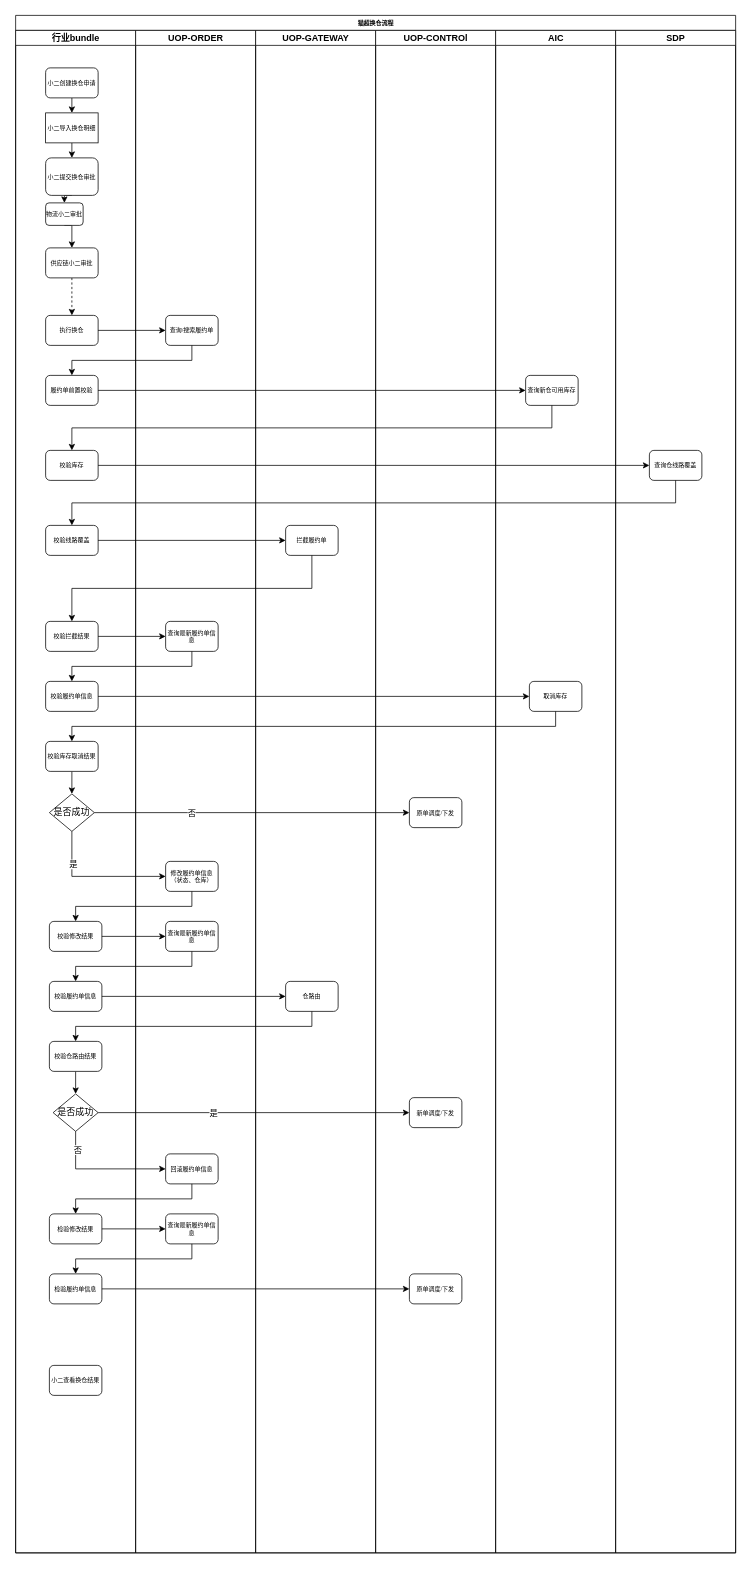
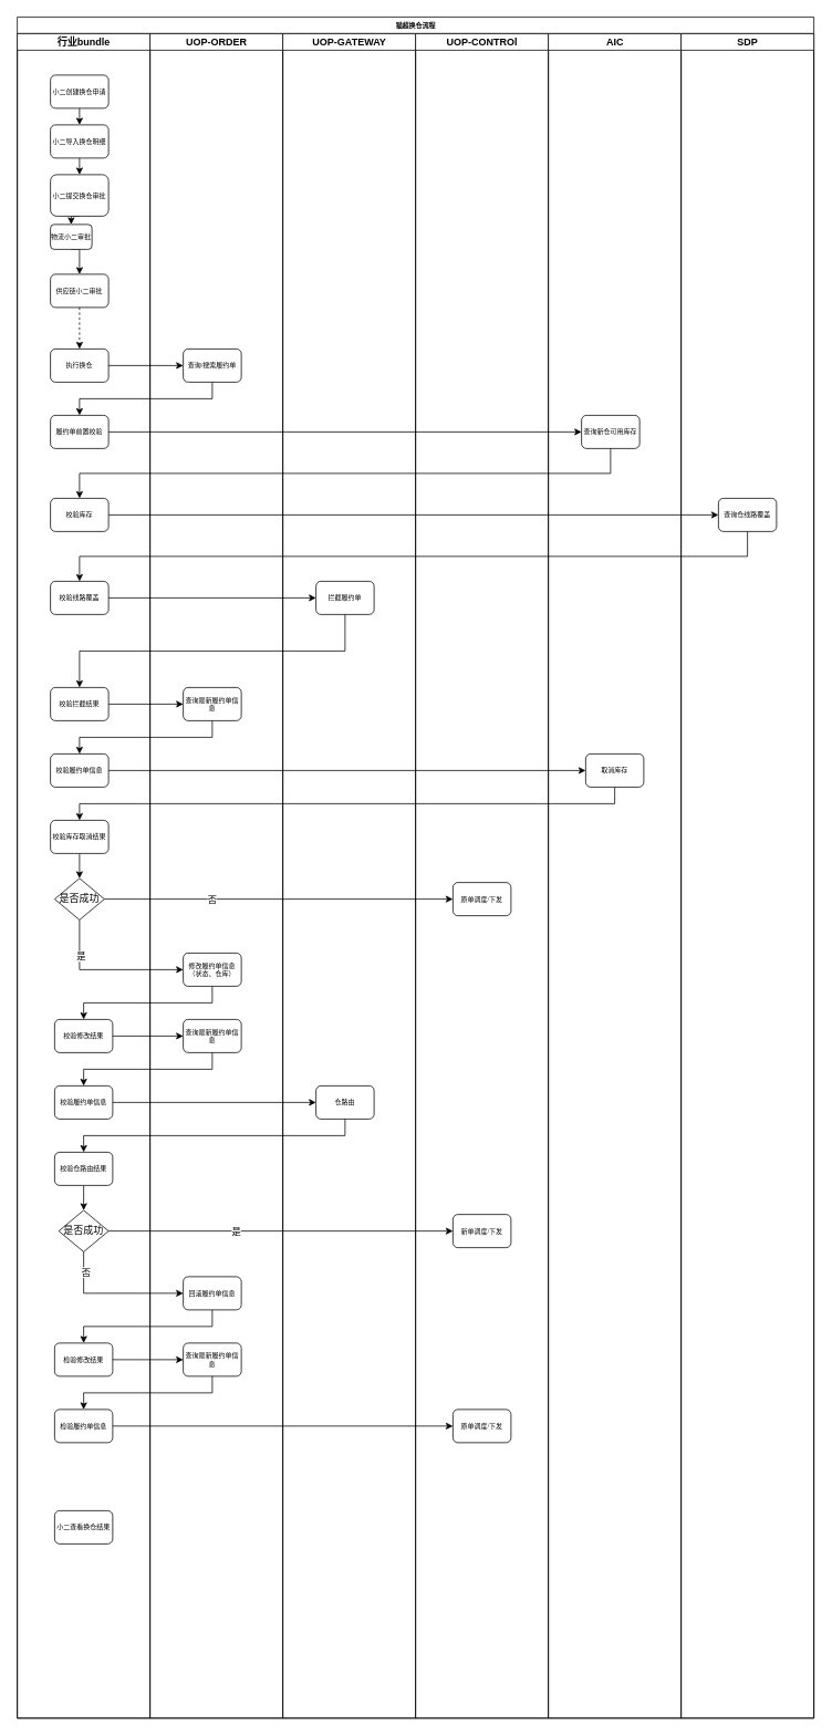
  <mxCell id="0" />
  <mxCell id="1" parent="0" />
  <mxCell id="2" value="猫超换仓流程" style="swimlane;html=1;childLayout=stackLayout;startSize=20;rounded=0;shadow=0;labelBackgroundColor=none;strokeWidth=1;fontFamily=Verdana;fontSize=8;align=center;" parent="1" vertex="1"><mxGeometry x="20" y="20" width="960" height="2050" as="geometry" /></mxCell>
  <mxCell id="3" value="行业bundle" style="swimlane;html=1;startSize=20;" parent="2" vertex="1"><mxGeometry y="20" width="160" height="2030" as="geometry" /></mxCell>
  <mxCell id="4" style="edgeStyle=orthogonalEdgeStyle;rounded=0;orthogonalLoop=1;jettySize=auto;html=1;exitX=0.5;exitY=1;exitDx=0;exitDy=0;entryX=0.5;entryY=0;entryDx=0;entryDy=0;" edge="1" parent="3" source="5" target="7"><mxGeometry relative="1" as="geometry" /></mxCell>
  <mxCell id="5" value="小二创建换仓申请" style="rounded=1;whiteSpace=wrap;html=1;shadow=0;labelBackgroundColor=none;strokeWidth=1;fontFamily=Verdana;fontSize=8;align=center;" parent="3" vertex="1"><mxGeometry x="40" y="50" width="70" height="40" as="geometry" /></mxCell>
  <mxCell id="6" style="edgeStyle=orthogonalEdgeStyle;rounded=0;orthogonalLoop=1;jettySize=auto;html=1;exitX=0.5;exitY=1;exitDx=0;exitDy=0;entryX=0.5;entryY=0;entryDx=0;entryDy=0;" edge="1" parent="3" source="7" target="9"><mxGeometry relative="1" as="geometry" /></mxCell>
- <mxCell id="7" value="小二导入换仓明细" style="whiteSpace=wrap;html=1;shadow=0;labelBackgroundColor=none;strokeWidth=1;fontFamily=Verdana;fontSize=8;align=center;rounded=0;" vertex="1" parent="3"><mxGeometry x="40" y="110" width="70" height="40" as="geometry" /></mxCell>
+ <mxCell id="7" value="小二导入换仓明细" style="rounded=1;whiteSpace=wrap;html=1;shadow=0;labelBackgroundColor=none;strokeWidth=1;fontFamily=Verdana;fontSize=8;align=center;" vertex="1" parent="3"><mxGeometry x="40" y="110" width="70" height="40" as="geometry" /></mxCell>
  <mxCell id="8" style="edgeStyle=orthogonalEdgeStyle;rounded=0;orthogonalLoop=1;jettySize=auto;html=1;exitX=0.5;exitY=1;exitDx=0;exitDy=0;entryX=0.5;entryY=0;entryDx=0;entryDy=0;" edge="1" parent="3" source="9" target="11"><mxGeometry relative="1" as="geometry" /></mxCell>
  <mxCell id="9" value="小二提交换仓审批" style="rounded=1;whiteSpace=wrap;html=1;shadow=0;labelBackgroundColor=none;strokeWidth=1;fontFamily=Verdana;fontSize=8;align=center;" vertex="1" parent="3"><mxGeometry x="40" y="170" width="70" height="50" as="geometry" /></mxCell>
  <mxCell id="10" style="edgeStyle=orthogonalEdgeStyle;rounded=0;orthogonalLoop=1;jettySize=auto;html=1;exitX=0.5;exitY=1;exitDx=0;exitDy=0;entryX=0.5;entryY=0;entryDx=0;entryDy=0;" edge="1" parent="3" source="11" target="13"><mxGeometry relative="1" as="geometry" /></mxCell>
  <mxCell id="11" value="物流小二审批" style="rounded=1;whiteSpace=wrap;html=1;shadow=0;labelBackgroundColor=none;strokeWidth=1;fontFamily=Verdana;fontSize=8;align=center;" vertex="1" parent="3"><mxGeometry x="40" y="230" width="50" height="30" as="geometry" /></mxCell>
  <mxCell id="12" style="edgeStyle=orthogonalEdgeStyle;rounded=0;orthogonalLoop=1;jettySize=auto;html=1;exitX=0.5;exitY=1;exitDx=0;exitDy=0;entryX=0.5;entryY=0;entryDx=0;entryDy=0;dashed=1;" edge="1" parent="3" source="13" target="14"><mxGeometry relative="1" as="geometry" /></mxCell>
  <mxCell id="13" value="供应链小二审批" style="rounded=1;whiteSpace=wrap;html=1;shadow=0;labelBackgroundColor=none;strokeWidth=1;fontFamily=Verdana;fontSize=8;align=center;" vertex="1" parent="3"><mxGeometry x="40" y="290" width="70" height="40" as="geometry" /></mxCell>
  <mxCell id="14" value="执行换仓" style="rounded=1;whiteSpace=wrap;html=1;shadow=0;labelBackgroundColor=none;strokeWidth=1;fontFamily=Verdana;fontSize=8;align=center;" vertex="1" parent="3"><mxGeometry x="40" y="380" width="70" height="40" as="geometry" /></mxCell>
  <mxCell id="15" value="履约单前置校验" style="rounded=1;whiteSpace=wrap;html=1;shadow=0;labelBackgroundColor=none;strokeWidth=1;fontFamily=Verdana;fontSize=8;align=center;" vertex="1" parent="3"><mxGeometry x="40" y="460" width="70" height="40" as="geometry" /></mxCell>
  <mxCell id="16" value="校验拦截结果" style="rounded=1;whiteSpace=wrap;html=1;shadow=0;labelBackgroundColor=none;strokeWidth=1;fontFamily=Verdana;fontSize=8;align=center;" vertex="1" parent="3"><mxGeometry x="40" y="788" width="70" height="40" as="geometry" /></mxCell>
  <mxCell id="17" value="校验履约单信息" style="rounded=1;whiteSpace=wrap;html=1;shadow=0;labelBackgroundColor=none;strokeWidth=1;fontFamily=Verdana;fontSize=8;align=center;" vertex="1" parent="3"><mxGeometry x="40" y="868" width="70" height="40" as="geometry" /></mxCell>
  <mxCell id="18" style="edgeStyle=orthogonalEdgeStyle;rounded=0;orthogonalLoop=1;jettySize=auto;html=1;exitX=0.5;exitY=1;exitDx=0;exitDy=0;entryX=0.5;entryY=0;entryDx=0;entryDy=0;" edge="1" parent="3" source="19" target="20"><mxGeometry relative="1" as="geometry" /></mxCell>
  <mxCell id="19" value="校验库存取消结果" style="rounded=1;whiteSpace=wrap;html=1;shadow=0;labelBackgroundColor=none;strokeWidth=1;fontFamily=Verdana;fontSize=8;align=center;" vertex="1" parent="3"><mxGeometry x="40" y="948" width="70" height="40" as="geometry" /></mxCell>
  <mxCell id="20" value="是否成功" style="rhombus;whiteSpace=wrap;html=1;" vertex="1" parent="3"><mxGeometry x="45" y="1018" width="60" height="50" as="geometry" /></mxCell>
  <mxCell id="21" value="校验修改结果" style="rounded=1;whiteSpace=wrap;html=1;shadow=0;labelBackgroundColor=none;strokeWidth=1;fontFamily=Verdana;fontSize=8;align=center;" vertex="1" parent="3"><mxGeometry x="45" y="1188" width="70" height="40" as="geometry" /></mxCell>
  <mxCell id="22" value="校验履约单信息" style="rounded=1;whiteSpace=wrap;html=1;shadow=0;labelBackgroundColor=none;strokeWidth=1;fontFamily=Verdana;fontSize=8;align=center;" vertex="1" parent="3"><mxGeometry x="45" y="1268" width="70" height="40" as="geometry" /></mxCell>
  <mxCell id="23" style="edgeStyle=orthogonalEdgeStyle;rounded=0;orthogonalLoop=1;jettySize=auto;html=1;exitX=0.5;exitY=1;exitDx=0;exitDy=0;entryX=0.5;entryY=0;entryDx=0;entryDy=0;" edge="1" parent="3" source="24" target="25"><mxGeometry relative="1" as="geometry" /></mxCell>
  <mxCell id="24" value="校验仓路由结果" style="rounded=1;whiteSpace=wrap;html=1;shadow=0;labelBackgroundColor=none;strokeWidth=1;fontFamily=Verdana;fontSize=8;align=center;" vertex="1" parent="3"><mxGeometry x="45" y="1348" width="70" height="40" as="geometry" /></mxCell>
  <mxCell id="25" value="是否成功" style="rhombus;whiteSpace=wrap;html=1;" vertex="1" parent="3"><mxGeometry x="50" y="1418" width="60" height="50" as="geometry" /></mxCell>
  <mxCell id="26" value="检验修改结果" style="rounded=1;whiteSpace=wrap;html=1;shadow=0;labelBackgroundColor=none;strokeWidth=1;fontFamily=Verdana;fontSize=8;align=center;" vertex="1" parent="3"><mxGeometry x="45" y="1578" width="70" height="40" as="geometry" /></mxCell>
  <mxCell id="27" value="检验履约单信息" style="rounded=1;whiteSpace=wrap;html=1;shadow=0;labelBackgroundColor=none;strokeWidth=1;fontFamily=Verdana;fontSize=8;align=center;" vertex="1" parent="3"><mxGeometry x="45" y="1658" width="70" height="40" as="geometry" /></mxCell>
  <mxCell id="28" value="校验库存" style="rounded=1;whiteSpace=wrap;html=1;shadow=0;labelBackgroundColor=none;strokeWidth=1;fontFamily=Verdana;fontSize=8;align=center;" vertex="1" parent="3"><mxGeometry x="40" y="560" width="70" height="40" as="geometry" /></mxCell>
  <mxCell id="29" value="校验线路覆盖" style="rounded=1;whiteSpace=wrap;html=1;shadow=0;labelBackgroundColor=none;strokeWidth=1;fontFamily=Verdana;fontSize=8;align=center;" vertex="1" parent="3"><mxGeometry x="40" y="660" width="70" height="40" as="geometry" /></mxCell>
  <mxCell id="30" value="小二查看换仓结果" style="rounded=1;whiteSpace=wrap;html=1;shadow=0;labelBackgroundColor=none;strokeWidth=1;fontFamily=Verdana;fontSize=8;align=center;" vertex="1" parent="3"><mxGeometry x="45" y="1780" width="70" height="40" as="geometry" /></mxCell>
  <mxCell id="31" style="edgeStyle=orthogonalEdgeStyle;rounded=1;html=1;labelBackgroundColor=none;startArrow=none;startFill=0;startSize=5;endArrow=classicThin;endFill=1;endSize=5;jettySize=auto;orthogonalLoop=1;strokeWidth=1;fontFamily=Verdana;fontSize=8" parent="2" edge="1"><mxGeometry relative="1" as="geometry"><mxPoint x="770" y="690" as="sourcePoint" /></mxGeometry></mxCell>
  <mxCell id="32" style="edgeStyle=orthogonalEdgeStyle;rounded=1;html=1;labelBackgroundColor=none;startArrow=none;startFill=0;startSize=5;endArrow=classicThin;endFill=1;endSize=5;jettySize=auto;orthogonalLoop=1;strokeColor=#000000;strokeWidth=1;fontFamily=Verdana;fontSize=8;fontColor=#000000;" parent="2" edge="1"><mxGeometry relative="1" as="geometry"><mxPoint x="670" y="610" as="sourcePoint" /></mxGeometry></mxCell>
  <mxCell id="33" style="edgeStyle=orthogonalEdgeStyle;rounded=1;html=1;labelBackgroundColor=none;startArrow=none;startFill=0;startSize=5;endArrow=classicThin;endFill=1;endSize=5;jettySize=auto;orthogonalLoop=1;strokeWidth=1;fontFamily=Verdana;fontSize=8" parent="2" edge="1"><mxGeometry relative="1" as="geometry"><mxPoint x="510" y="610" as="targetPoint" /></mxGeometry></mxCell>
  <mxCell id="34" value="UOP-ORDER" style="swimlane;html=1;startSize=20;" parent="2" vertex="1"><mxGeometry x="160" y="20" width="160" height="2030" as="geometry" /></mxCell>
  <mxCell id="35" value="查询/搜索履约单" style="rounded=1;whiteSpace=wrap;html=1;shadow=0;labelBackgroundColor=none;strokeWidth=1;fontFamily=Verdana;fontSize=8;align=center;" vertex="1" parent="34"><mxGeometry x="40" y="380" width="70" height="40" as="geometry" /></mxCell>
  <mxCell id="36" value="查询最新履约单信息" style="rounded=1;whiteSpace=wrap;html=1;shadow=0;labelBackgroundColor=none;strokeWidth=1;fontFamily=Verdana;fontSize=8;align=center;" vertex="1" parent="34"><mxGeometry x="40" y="788" width="70" height="40" as="geometry" /></mxCell>
  <mxCell id="37" value="修改履约单信息（状态、仓库）" style="rounded=1;whiteSpace=wrap;html=1;shadow=0;labelBackgroundColor=none;strokeWidth=1;fontFamily=Verdana;fontSize=8;align=center;" vertex="1" parent="34"><mxGeometry x="40" y="1108" width="70" height="40" as="geometry" /></mxCell>
  <mxCell id="38" value="&lt;span style=&quot;&quot;&gt;查询最新履约单信息&lt;/span&gt;" style="rounded=1;whiteSpace=wrap;html=1;shadow=0;labelBackgroundColor=none;strokeWidth=1;fontFamily=Verdana;fontSize=8;align=center;" vertex="1" parent="34"><mxGeometry x="40" y="1188" width="70" height="40" as="geometry" /></mxCell>
  <mxCell id="39" value="回滚履约单信息" style="rounded=1;whiteSpace=wrap;html=1;shadow=0;labelBackgroundColor=none;strokeWidth=1;fontFamily=Verdana;fontSize=8;align=center;" vertex="1" parent="34"><mxGeometry x="40" y="1498" width="70" height="40" as="geometry" /></mxCell>
  <mxCell id="40" value="&lt;span style=&quot;&quot;&gt;查询最新履约单信息&lt;/span&gt;" style="rounded=1;whiteSpace=wrap;html=1;shadow=0;labelBackgroundColor=none;strokeWidth=1;fontFamily=Verdana;fontSize=8;align=center;" vertex="1" parent="34"><mxGeometry x="40" y="1578" width="70" height="40" as="geometry" /></mxCell>
  <mxCell id="41" value="UOP-GATEWAY" style="swimlane;html=1;startSize=20;" parent="2" vertex="1"><mxGeometry x="320" y="20" width="160" height="2030" as="geometry" /></mxCell>
  <mxCell id="42" value="拦截履约单" style="rounded=1;whiteSpace=wrap;html=1;shadow=0;labelBackgroundColor=none;strokeWidth=1;fontFamily=Verdana;fontSize=8;align=center;" vertex="1" parent="41"><mxGeometry x="40" y="660" width="70" height="40" as="geometry" /></mxCell>
  <mxCell id="43" value="仓路由" style="rounded=1;whiteSpace=wrap;html=1;shadow=0;labelBackgroundColor=none;strokeWidth=1;fontFamily=Verdana;fontSize=8;align=center;" vertex="1" parent="41"><mxGeometry x="40" y="1268" width="70" height="40" as="geometry" /></mxCell>
  <mxCell id="44" value="UOP-CONTROl" style="swimlane;html=1;startSize=20;" parent="2" vertex="1"><mxGeometry x="480" y="20" width="160" height="2030" as="geometry" /></mxCell>
  <mxCell id="45" value="原单调度/下发" style="rounded=1;whiteSpace=wrap;html=1;shadow=0;labelBackgroundColor=none;strokeWidth=1;fontFamily=Verdana;fontSize=8;align=center;" vertex="1" parent="44"><mxGeometry x="45" y="1023" width="70" height="40" as="geometry" /></mxCell>
  <mxCell id="46" value="新单调度/下发" style="rounded=1;whiteSpace=wrap;html=1;shadow=0;labelBackgroundColor=none;strokeWidth=1;fontFamily=Verdana;fontSize=8;align=center;" vertex="1" parent="44"><mxGeometry x="45" y="1423" width="70" height="40" as="geometry" /></mxCell>
  <mxCell id="47" value="原单调度/下发" style="rounded=1;whiteSpace=wrap;html=1;shadow=0;labelBackgroundColor=none;strokeWidth=1;fontFamily=Verdana;fontSize=8;align=center;" vertex="1" parent="44"><mxGeometry x="45" y="1658" width="70" height="40" as="geometry" /></mxCell>
  <mxCell id="48" value="AIC" style="swimlane;html=1;startSize=20;" parent="2" vertex="1"><mxGeometry x="640" y="20" width="160" height="2030" as="geometry" /></mxCell>
  <mxCell id="49" style="edgeStyle=orthogonalEdgeStyle;rounded=1;html=1;labelBackgroundColor=none;startArrow=none;startFill=0;startSize=5;endArrow=classicThin;endFill=1;endSize=5;jettySize=auto;orthogonalLoop=1;strokeWidth=1;fontFamily=Verdana;fontSize=8" parent="48" edge="1"><mxGeometry relative="1" as="geometry"><mxPoint x="80" y="460" as="sourcePoint" /></mxGeometry></mxCell>
  <mxCell id="50" value="取消库存" style="rounded=1;whiteSpace=wrap;html=1;shadow=0;labelBackgroundColor=none;strokeWidth=1;fontFamily=Verdana;fontSize=8;align=center;" vertex="1" parent="48"><mxGeometry x="45" y="868" width="70" height="40" as="geometry" /></mxCell>
  <mxCell id="51" value="查询新仓可用库存" style="rounded=1;whiteSpace=wrap;html=1;shadow=0;labelBackgroundColor=none;strokeWidth=1;fontFamily=Verdana;fontSize=8;align=center;" vertex="1" parent="48"><mxGeometry x="40" y="460" width="70" height="40" as="geometry" /></mxCell>
  <mxCell id="52" value="SDP" style="swimlane;html=1;startSize=20;" parent="2" vertex="1"><mxGeometry x="800" y="20" width="160" height="2030" as="geometry"><mxRectangle x="800" y="20" width="50" height="2030" as="alternateBounds" /></mxGeometry></mxCell>
  <mxCell id="53" value="查询仓线路覆盖" style="rounded=1;whiteSpace=wrap;html=1;shadow=0;labelBackgroundColor=none;strokeWidth=1;fontFamily=Verdana;fontSize=8;align=center;" vertex="1" parent="52"><mxGeometry x="45" y="560" width="70" height="40" as="geometry" /></mxCell>
  <mxCell id="54" style="edgeStyle=orthogonalEdgeStyle;rounded=0;orthogonalLoop=1;jettySize=auto;html=1;exitX=1;exitY=0.5;exitDx=0;exitDy=0;entryX=0;entryY=0.5;entryDx=0;entryDy=0;" edge="1" parent="2" source="14" target="35"><mxGeometry relative="1" as="geometry" /></mxCell>
  <mxCell id="55" style="edgeStyle=orthogonalEdgeStyle;rounded=0;orthogonalLoop=1;jettySize=auto;html=1;exitX=0.5;exitY=1;exitDx=0;exitDy=0;entryX=0.5;entryY=0;entryDx=0;entryDy=0;" edge="1" parent="2" source="35" target="15"><mxGeometry relative="1" as="geometry" /></mxCell>
  <mxCell id="56" style="edgeStyle=orthogonalEdgeStyle;rounded=0;orthogonalLoop=1;jettySize=auto;html=1;exitX=0.5;exitY=1;exitDx=0;exitDy=0;entryX=0.5;entryY=0;entryDx=0;entryDy=0;" edge="1" parent="2" source="42" target="16"><mxGeometry relative="1" as="geometry" /></mxCell>
  <mxCell id="57" style="edgeStyle=orthogonalEdgeStyle;rounded=0;orthogonalLoop=1;jettySize=auto;html=1;exitX=1;exitY=0.5;exitDx=0;exitDy=0;entryX=0;entryY=0.5;entryDx=0;entryDy=0;" edge="1" parent="2" source="16" target="36"><mxGeometry relative="1" as="geometry" /></mxCell>
  <mxCell id="58" style="edgeStyle=orthogonalEdgeStyle;rounded=0;orthogonalLoop=1;jettySize=auto;html=1;exitX=0.5;exitY=1;exitDx=0;exitDy=0;entryX=0.5;entryY=0;entryDx=0;entryDy=0;" edge="1" parent="2" source="36" target="17"><mxGeometry relative="1" as="geometry" /></mxCell>
  <mxCell id="59" style="edgeStyle=orthogonalEdgeStyle;rounded=0;orthogonalLoop=1;jettySize=auto;html=1;exitX=1;exitY=0.5;exitDx=0;exitDy=0;entryX=0;entryY=0.5;entryDx=0;entryDy=0;" edge="1" parent="2" source="17" target="50"><mxGeometry relative="1" as="geometry" /></mxCell>
  <mxCell id="60" style="edgeStyle=orthogonalEdgeStyle;rounded=0;orthogonalLoop=1;jettySize=auto;html=1;exitX=0.5;exitY=1;exitDx=0;exitDy=0;" edge="1" parent="2" source="50" target="19"><mxGeometry relative="1" as="geometry" /></mxCell>
  <mxCell id="61" style="edgeStyle=orthogonalEdgeStyle;rounded=0;orthogonalLoop=1;jettySize=auto;html=1;exitX=1;exitY=0.5;exitDx=0;exitDy=0;entryX=0;entryY=0.5;entryDx=0;entryDy=0;" edge="1" parent="2" source="20" target="45"><mxGeometry relative="1" as="geometry" /></mxCell>
  <mxCell id="62" value="否" style="edgeLabel;html=1;align=center;verticalAlign=middle;resizable=0;points=[];" vertex="1" connectable="0" parent="61"><mxGeometry x="-0.384" y="1" relative="1" as="geometry"><mxPoint y="1" as="offset" /></mxGeometry></mxCell>
  <mxCell id="63" style="edgeStyle=orthogonalEdgeStyle;rounded=0;orthogonalLoop=1;jettySize=auto;html=1;exitX=0.5;exitY=1;exitDx=0;exitDy=0;entryX=0;entryY=0.5;entryDx=0;entryDy=0;" edge="1" parent="2" source="20" target="37"><mxGeometry relative="1" as="geometry" /></mxCell>
  <mxCell id="64" value="是" style="edgeLabel;html=1;align=center;verticalAlign=middle;resizable=0;points=[];" vertex="1" connectable="0" parent="63"><mxGeometry x="-0.53" y="1" relative="1" as="geometry"><mxPoint as="offset" /></mxGeometry></mxCell>
  <mxCell id="65" style="edgeStyle=orthogonalEdgeStyle;rounded=0;orthogonalLoop=1;jettySize=auto;html=1;exitX=0.5;exitY=1;exitDx=0;exitDy=0;entryX=0.5;entryY=0;entryDx=0;entryDy=0;" edge="1" parent="2" source="37" target="21"><mxGeometry relative="1" as="geometry" /></mxCell>
  <mxCell id="66" style="edgeStyle=orthogonalEdgeStyle;rounded=0;orthogonalLoop=1;jettySize=auto;html=1;exitX=1;exitY=0.5;exitDx=0;exitDy=0;entryX=0;entryY=0.5;entryDx=0;entryDy=0;" edge="1" parent="2" source="21" target="38"><mxGeometry relative="1" as="geometry" /></mxCell>
  <mxCell id="67" style="edgeStyle=orthogonalEdgeStyle;rounded=0;orthogonalLoop=1;jettySize=auto;html=1;exitX=0.5;exitY=1;exitDx=0;exitDy=0;entryX=0.5;entryY=0;entryDx=0;entryDy=0;" edge="1" parent="2" source="38" target="22"><mxGeometry relative="1" as="geometry" /></mxCell>
  <mxCell id="68" style="edgeStyle=orthogonalEdgeStyle;rounded=0;orthogonalLoop=1;jettySize=auto;html=1;exitX=1;exitY=0.5;exitDx=0;exitDy=0;entryX=0;entryY=0.5;entryDx=0;entryDy=0;" edge="1" parent="2" source="22" target="43"><mxGeometry relative="1" as="geometry" /></mxCell>
  <mxCell id="69" style="edgeStyle=orthogonalEdgeStyle;rounded=0;orthogonalLoop=1;jettySize=auto;html=1;exitX=0.5;exitY=1;exitDx=0;exitDy=0;entryX=0.5;entryY=0;entryDx=0;entryDy=0;" edge="1" parent="2" source="43" target="24"><mxGeometry relative="1" as="geometry" /></mxCell>
  <mxCell id="70" style="edgeStyle=orthogonalEdgeStyle;rounded=0;orthogonalLoop=1;jettySize=auto;html=1;exitX=1;exitY=0.5;exitDx=0;exitDy=0;entryX=0;entryY=0.5;entryDx=0;entryDy=0;" edge="1" parent="2" source="25" target="46"><mxGeometry relative="1" as="geometry" /></mxCell>
  <mxCell id="71" value="是" style="edgeLabel;html=1;align=center;verticalAlign=middle;resizable=0;points=[];" vertex="1" connectable="0" parent="70"><mxGeometry x="-0.263" relative="1" as="geometry"><mxPoint as="offset" /></mxGeometry></mxCell>
  <mxCell id="72" style="edgeStyle=orthogonalEdgeStyle;rounded=0;orthogonalLoop=1;jettySize=auto;html=1;exitX=0.5;exitY=1;exitDx=0;exitDy=0;entryX=0;entryY=0.5;entryDx=0;entryDy=0;" edge="1" parent="2" source="25" target="39"><mxGeometry relative="1" as="geometry" /></mxCell>
  <mxCell id="73" value="否" style="edgeLabel;html=1;align=center;verticalAlign=middle;resizable=0;points=[];" vertex="1" connectable="0" parent="72"><mxGeometry x="-0.735" y="2" relative="1" as="geometry"><mxPoint y="1" as="offset" /></mxGeometry></mxCell>
  <mxCell id="74" style="edgeStyle=orthogonalEdgeStyle;rounded=0;orthogonalLoop=1;jettySize=auto;html=1;exitX=0.5;exitY=1;exitDx=0;exitDy=0;entryX=0.5;entryY=0;entryDx=0;entryDy=0;" edge="1" parent="2" source="39" target="26"><mxGeometry relative="1" as="geometry" /></mxCell>
  <mxCell id="75" style="edgeStyle=orthogonalEdgeStyle;rounded=0;orthogonalLoop=1;jettySize=auto;html=1;exitX=1;exitY=0.5;exitDx=0;exitDy=0;entryX=0;entryY=0.5;entryDx=0;entryDy=0;" edge="1" parent="2" source="26" target="40"><mxGeometry relative="1" as="geometry" /></mxCell>
  <mxCell id="76" style="edgeStyle=orthogonalEdgeStyle;rounded=0;orthogonalLoop=1;jettySize=auto;html=1;exitX=0.5;exitY=1;exitDx=0;exitDy=0;entryX=0.5;entryY=0;entryDx=0;entryDy=0;" edge="1" parent="2" source="40" target="27"><mxGeometry relative="1" as="geometry" /></mxCell>
  <mxCell id="77" style="edgeStyle=orthogonalEdgeStyle;rounded=0;orthogonalLoop=1;jettySize=auto;html=1;exitX=1;exitY=0.5;exitDx=0;exitDy=0;entryX=0;entryY=0.5;entryDx=0;entryDy=0;" edge="1" parent="2" source="27" target="47"><mxGeometry relative="1" as="geometry" /></mxCell>
  <mxCell id="78" style="edgeStyle=orthogonalEdgeStyle;rounded=0;orthogonalLoop=1;jettySize=auto;html=1;exitX=1;exitY=0.5;exitDx=0;exitDy=0;entryX=0;entryY=0.5;entryDx=0;entryDy=0;" edge="1" parent="2" source="15" target="51"><mxGeometry relative="1" as="geometry" /></mxCell>
  <mxCell id="79" style="edgeStyle=orthogonalEdgeStyle;rounded=0;orthogonalLoop=1;jettySize=auto;html=1;exitX=0.5;exitY=1;exitDx=0;exitDy=0;entryX=0.5;entryY=0;entryDx=0;entryDy=0;" edge="1" parent="2" source="51" target="28"><mxGeometry relative="1" as="geometry" /></mxCell>
  <mxCell id="80" style="edgeStyle=orthogonalEdgeStyle;rounded=0;orthogonalLoop=1;jettySize=auto;html=1;exitX=1;exitY=0.5;exitDx=0;exitDy=0;entryX=0;entryY=0.5;entryDx=0;entryDy=0;" edge="1" parent="2" source="28" target="53"><mxGeometry relative="1" as="geometry"><mxPoint x="800" y="570" as="targetPoint" /></mxGeometry></mxCell>
  <mxCell id="81" style="edgeStyle=orthogonalEdgeStyle;rounded=0;orthogonalLoop=1;jettySize=auto;html=1;exitX=0.5;exitY=1;exitDx=0;exitDy=0;entryX=0.5;entryY=0;entryDx=0;entryDy=0;" edge="1" parent="2" source="53" target="29"><mxGeometry relative="1" as="geometry" /></mxCell>
  <mxCell id="82" style="edgeStyle=orthogonalEdgeStyle;rounded=0;orthogonalLoop=1;jettySize=auto;html=1;exitX=1;exitY=0.5;exitDx=0;exitDy=0;entryX=0;entryY=0.5;entryDx=0;entryDy=0;" edge="1" parent="2" source="29" target="42"><mxGeometry relative="1" as="geometry" /></mxCell>
